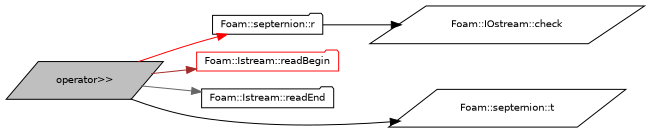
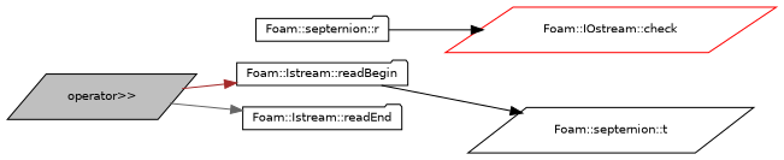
  digraph {
    rankdir=LR
    node [color=black fontname=Helvetica fontsize=10 shape=parallelogram]
    edge [color=black fontname=Helvetica fontsize=10 labelfontname=Helvetica labelfontsize=10 style=solid]
    n1 [fillcolor=grey75 fontcolor=black height=0.2 label="operator\>\>" style=filled width=0.4]
    n2 [height=0.2 label="Foam::septernion::r" shape=folder width=0.4]
-   n3 [color=red height=0.2 label="Foam::Istream::readBegin" shape=folder width=0.4]
+   n3 [height=0.2 label="Foam::Istream::readBegin" shape=folder width=0.4]
    n4 [height=0.2 label="Foam::Istream::readEnd" shape=folder width=0.4]
    n5 [height=0.2 label="Foam::septernion::t" width=0.4]
-   n6 [height=0.2 label="Foam::IOstream::check" width=0.4]
-   n1 -> n2 [color=red]
+   n6 [color=red height=0.2 label="Foam::IOstream::check" width=0.4]
    n1 -> n3 [color=brown]
    n1 -> n4 [color=gray40]
-   n1 -> n5
+   n3 -> n5
    n2 -> n6
  }
